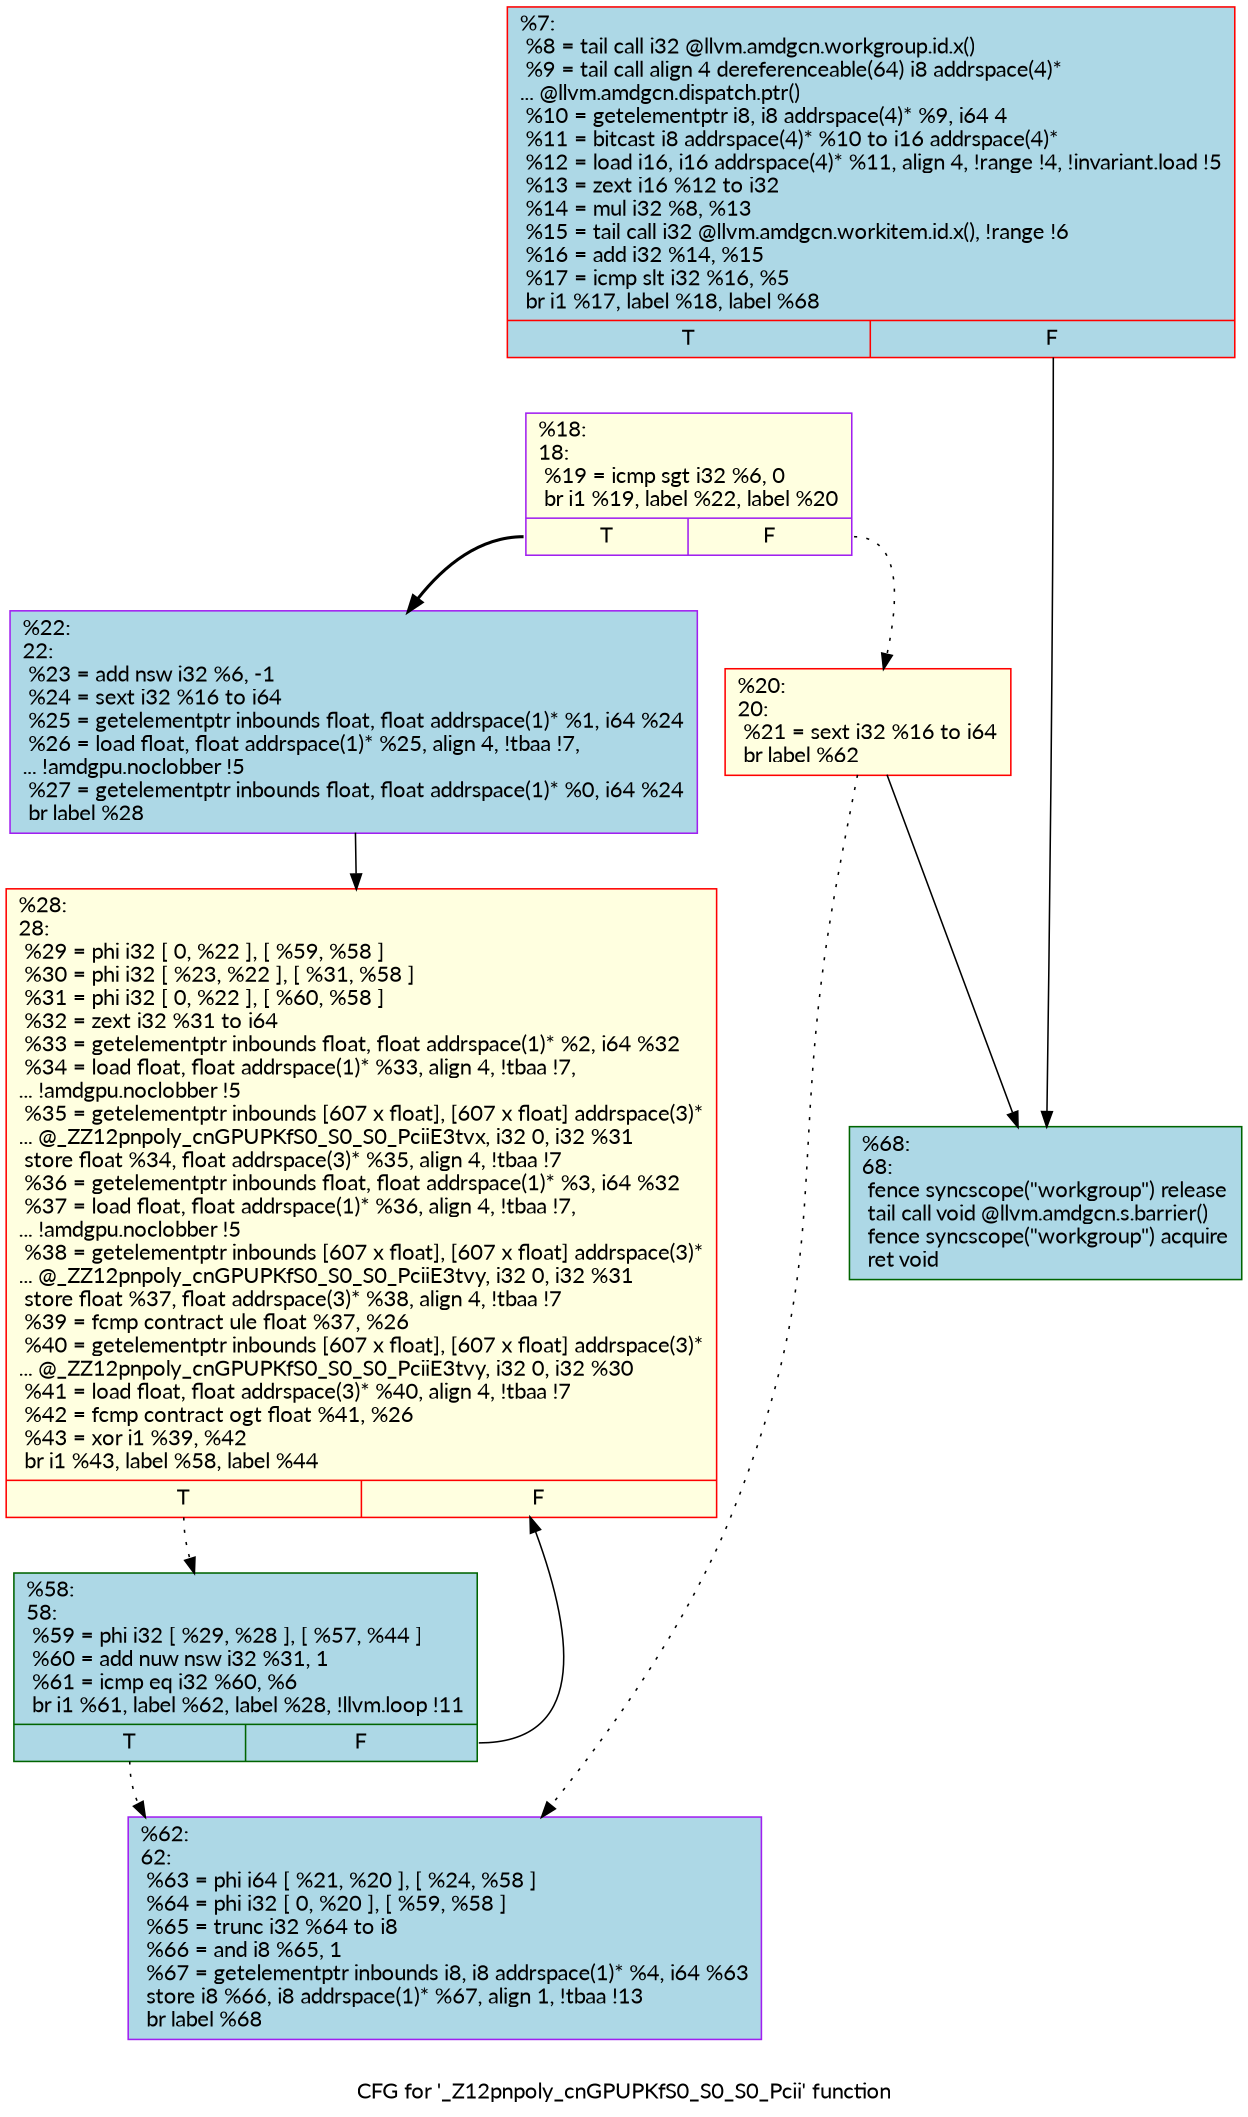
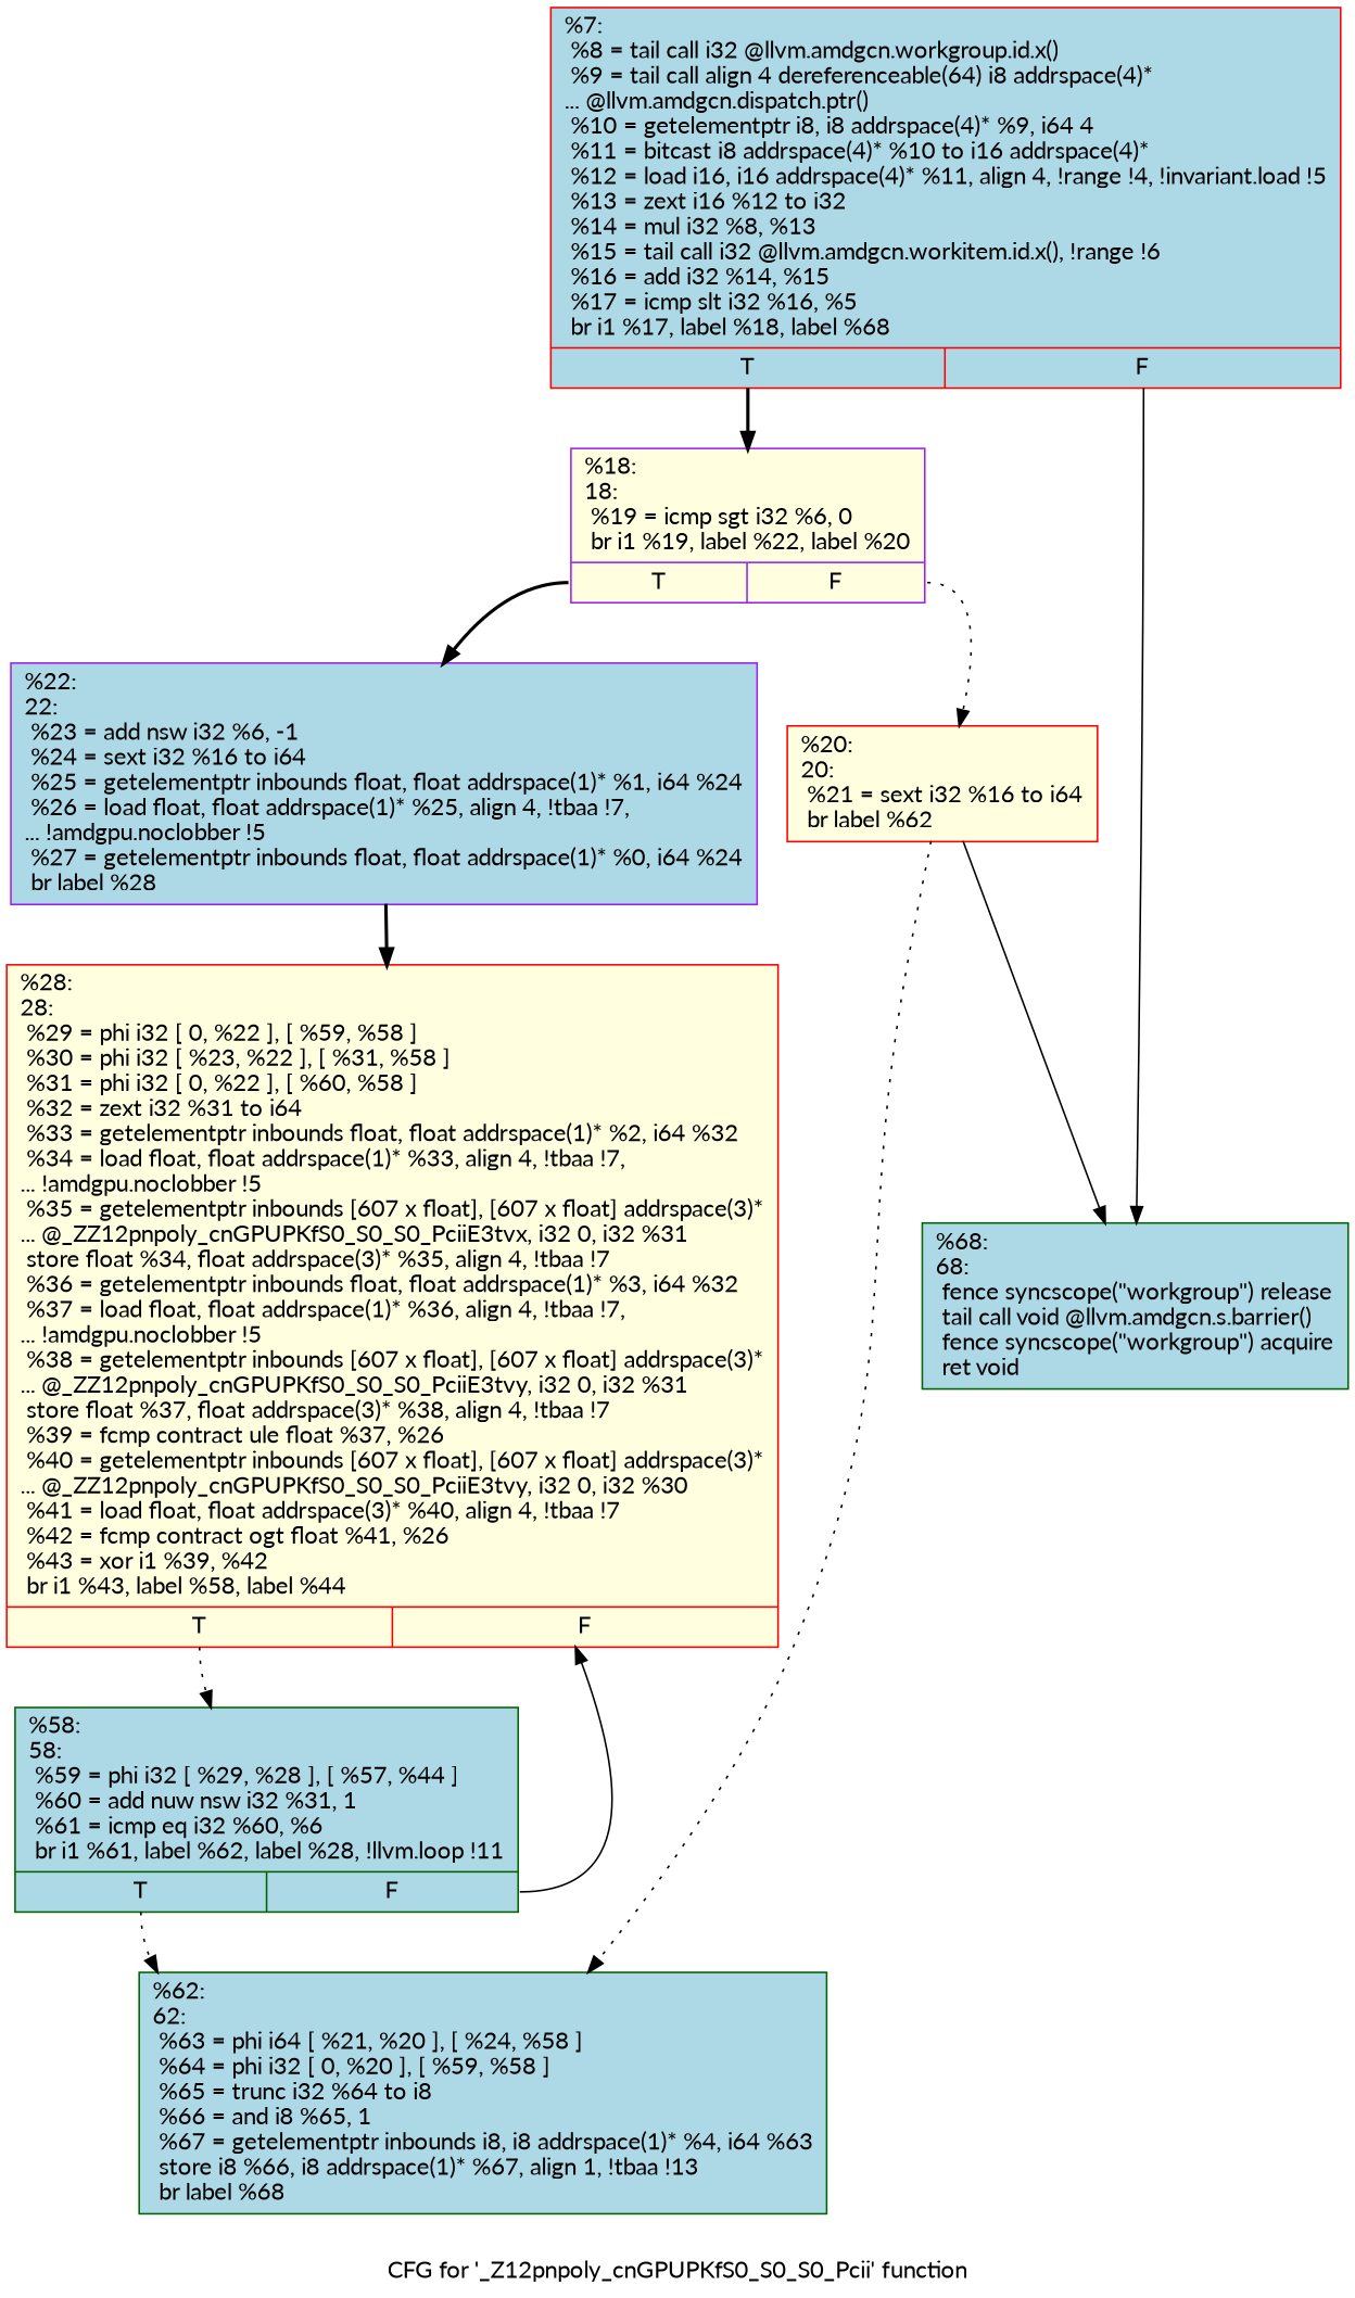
  digraph {
    fontname=Lato
    label="CFG for '_Z12pnpoly_cnGPUPKfS0_S0_S0_Pcii' function"
    node [color=red fillcolor=lightblue fontname=Lato shape=record style=filled]
    edge [fontname=Lato style=dotted tailport=s0]
    n1 [label="{%7:\l  %8 = tail call i32 @llvm.amdgcn.workgroup.id.x()\l  %9 = tail call align 4 dereferenceable(64) i8 addrspace(4)*\l... @llvm.amdgcn.dispatch.ptr()\l  %10 = getelementptr i8, i8 addrspace(4)* %9, i64 4\l  %11 = bitcast i8 addrspace(4)* %10 to i16 addrspace(4)*\l  %12 = load i16, i16 addrspace(4)* %11, align 4, !range !4, !invariant.load !5\l  %13 = zext i16 %12 to i32\l  %14 = mul i32 %8, %13\l  %15 = tail call i32 @llvm.amdgcn.workitem.id.x(), !range !6\l  %16 = add i32 %14, %15\l  %17 = icmp slt i32 %16, %5\l  br i1 %17, label %18, label %68\l|{<s0>T|<s1>F}}"]
    n2 [color=purple fillcolor=lightyellow label="{%18:\l18:                                               \l  %19 = icmp sgt i32 %6, 0\l  br i1 %19, label %22, label %20\l|{<s0>T|<s1>F}}"]
    n3 [color=darkgreen label="{%68:\l68:                                               \l  fence syncscope(\"workgroup\") release\l  tail call void @llvm.amdgcn.s.barrier()\l  fence syncscope(\"workgroup\") acquire\l  ret void\l}"]
    n4 [color=purple label="{%22:\l22:                                               \l  %23 = add nsw i32 %6, -1\l  %24 = sext i32 %16 to i64\l  %25 = getelementptr inbounds float, float addrspace(1)* %1, i64 %24\l  %26 = load float, float addrspace(1)* %25, align 4, !tbaa !7,\l... !amdgpu.noclobber !5\l  %27 = getelementptr inbounds float, float addrspace(1)* %0, i64 %24\l  br label %28\l}"]
    n5 [fillcolor=lightyellow label="{%20:\l20:                                               \l  %21 = sext i32 %16 to i64\l  br label %62\l}"]
    n6 [fillcolor=lightyellow label="{%28:\l28:                                               \l  %29 = phi i32 [ 0, %22 ], [ %59, %58 ]\l  %30 = phi i32 [ %23, %22 ], [ %31, %58 ]\l  %31 = phi i32 [ 0, %22 ], [ %60, %58 ]\l  %32 = zext i32 %31 to i64\l  %33 = getelementptr inbounds float, float addrspace(1)* %2, i64 %32\l  %34 = load float, float addrspace(1)* %33, align 4, !tbaa !7,\l... !amdgpu.noclobber !5\l  %35 = getelementptr inbounds [607 x float], [607 x float] addrspace(3)*\l... @_ZZ12pnpoly_cnGPUPKfS0_S0_S0_PciiE3tvx, i32 0, i32 %31\l  store float %34, float addrspace(3)* %35, align 4, !tbaa !7\l  %36 = getelementptr inbounds float, float addrspace(1)* %3, i64 %32\l  %37 = load float, float addrspace(1)* %36, align 4, !tbaa !7,\l... !amdgpu.noclobber !5\l  %38 = getelementptr inbounds [607 x float], [607 x float] addrspace(3)*\l... @_ZZ12pnpoly_cnGPUPKfS0_S0_S0_PciiE3tvy, i32 0, i32 %31\l  store float %37, float addrspace(3)* %38, align 4, !tbaa !7\l  %39 = fcmp contract ule float %37, %26\l  %40 = getelementptr inbounds [607 x float], [607 x float] addrspace(3)*\l... @_ZZ12pnpoly_cnGPUPKfS0_S0_S0_PciiE3tvy, i32 0, i32 %30\l  %41 = load float, float addrspace(3)* %40, align 4, !tbaa !7\l  %42 = fcmp contract ogt float %41, %26\l  %43 = xor i1 %39, %42\l  br i1 %43, label %58, label %44\l|{<s0>T|<s1>F}}"]
-   n7 [color=purple label="{%62:\l62:                                               \l  %63 = phi i64 [ %21, %20 ], [ %24, %58 ]\l  %64 = phi i32 [ 0, %20 ], [ %59, %58 ]\l  %65 = trunc i32 %64 to i8\l  %66 = and i8 %65, 1\l  %67 = getelementptr inbounds i8, i8 addrspace(1)* %4, i64 %63\l  store i8 %66, i8 addrspace(1)* %67, align 1, !tbaa !13\l  br label %68\l}"]
+   n7 [color=darkgreen label="{%62:\l62:                                               \l  %63 = phi i64 [ %21, %20 ], [ %24, %58 ]\l  %64 = phi i32 [ 0, %20 ], [ %59, %58 ]\l  %65 = trunc i32 %64 to i8\l  %66 = and i8 %65, 1\l  %67 = getelementptr inbounds i8, i8 addrspace(1)* %4, i64 %63\l  store i8 %66, i8 addrspace(1)* %67, align 1, !tbaa !13\l  br label %68\l}"]
    n8 [color=darkgreen label="{%58:\l58:                                               \l  %59 = phi i32 [ %29, %28 ], [ %57, %44 ]\l  %60 = add nuw nsw i32 %31, 1\l  %61 = icmp eq i32 %60, %6\l  br i1 %61, label %62, label %28, !llvm.loop !11\l|{<s0>T|<s1>F}}"]
+   n1 -> n2 [style=bold]
    n1 -> n3 [style=solid tailport=s1]
    n2 -> n4 [style=bold]
    n2 -> n5 [tailport=s1]
-   n4 -> n6 [style=solid tailport=""]
+   n4 -> n6 [style=bold tailport=""]
    n5 -> n3 [style=solid tailport=""]
    n5 -> n7 [tailport=""]
    n6 -> n8
    n8 -> n6 [style=solid tailport=s1]
    n8 -> n7
  }
